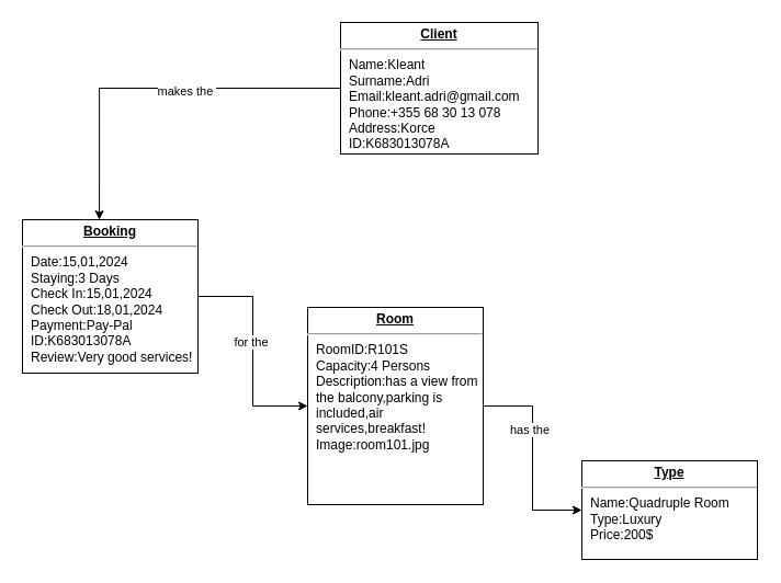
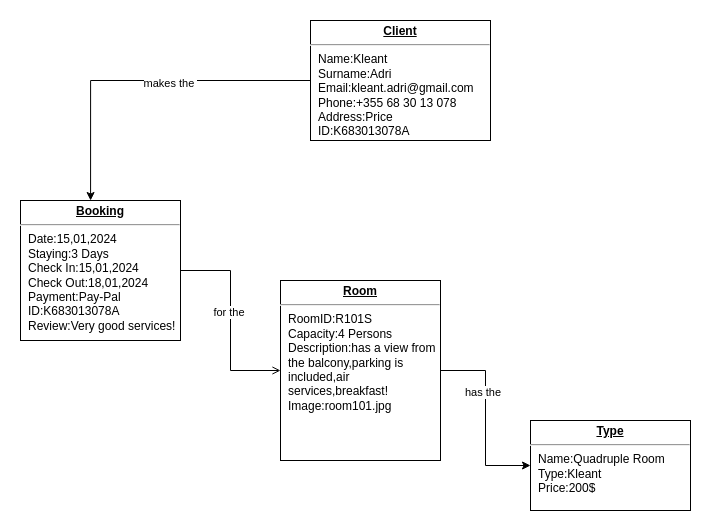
  <mxCell id="0" />
  <mxCell id="1" parent="0" />
- <mxCell id="2" value="&lt;p style=&quot;margin:0px;margin-top:4px;text-align:center;text-decoration:underline;&quot;&gt;&lt;b&gt;Client&lt;/b&gt;&lt;/p&gt;&lt;hr&gt;&lt;p style=&quot;margin:0px;margin-left:8px;&quot;&gt;Name:Kleant&lt;/p&gt;&lt;p style=&quot;margin:0px;margin-left:8px;&quot;&gt;Surname:Adri&lt;/p&gt;&lt;p style=&quot;margin:0px;margin-left:8px;&quot;&gt;Email:kleant.adri@gmail.com&lt;/p&gt;&lt;p style=&quot;margin:0px;margin-left:8px;&quot;&gt;Phone:+355 68 30 13 078&lt;/p&gt;&lt;p style=&quot;margin:0px;margin-left:8px;&quot;&gt;Address:Korce&lt;/p&gt;&lt;p style=&quot;margin:0px;margin-left:8px;&quot;&gt;ID:K683013078A&lt;/p&gt;" style="verticalAlign=top;align=left;overflow=fill;fontSize=12;fontFamily=Helvetica;html=1;whiteSpace=wrap;" vertex="1" parent="1"><mxGeometry x="310" y="20" width="180" height="120" as="geometry" /></mxCell>
- <mxCell id="3" style="edgeStyle=orthogonalEdgeStyle;rounded=0;orthogonalLoop=1;jettySize=auto;html=1;exitX=1;exitY=0.5;exitDx=0;exitDy=0;entryX=0;entryY=0.5;entryDx=0;entryDy=0;" edge="1" parent="1" source="5" target="10"><mxGeometry relative="1" as="geometry" /></mxCell>
+ <mxCell id="2" value="&lt;p style=&quot;margin:0px;margin-top:4px;text-align:center;text-decoration:underline;&quot;&gt;&lt;b&gt;Client&lt;/b&gt;&lt;/p&gt;&lt;hr&gt;&lt;p style=&quot;margin:0px;margin-left:8px;&quot;&gt;Name:Kleant&lt;/p&gt;&lt;p style=&quot;margin:0px;margin-left:8px;&quot;&gt;Surname:Adri&lt;/p&gt;&lt;p style=&quot;margin:0px;margin-left:8px;&quot;&gt;Email:kleant.adri@gmail.com&lt;/p&gt;&lt;p style=&quot;margin:0px;margin-left:8px;&quot;&gt;Phone:+355 68 30 13 078&lt;/p&gt;&lt;p style=&quot;margin:0px;margin-left:8px;&quot;&gt;Address:Price&lt;/p&gt;&lt;p style=&quot;margin:0px;margin-left:8px;&quot;&gt;ID:K683013078A&lt;/p&gt;" style="verticalAlign=top;align=left;overflow=fill;fontSize=12;fontFamily=Helvetica;html=1;whiteSpace=wrap;" vertex="1" parent="1"><mxGeometry x="310" y="20" width="180" height="120" as="geometry" /></mxCell>
+ <mxCell id="3" style="edgeStyle=orthogonalEdgeStyle;rounded=0;orthogonalLoop=1;jettySize=auto;html=1;exitX=1;exitY=0.5;exitDx=0;exitDy=0;entryX=0;entryY=0.5;entryDx=0;entryDy=0;endArrow=open;" edge="1" parent="1" source="5" target="10"><mxGeometry relative="1" as="geometry" /></mxCell>
  <mxCell id="4" value="for the&amp;nbsp;" style="edgeLabel;html=1;align=center;verticalAlign=middle;resizable=0;points=[];" vertex="1" connectable="0" parent="3"><mxGeometry x="-0.087" y="-1" relative="1" as="geometry"><mxPoint as="offset" /></mxGeometry></mxCell>
  <mxCell id="5" value="&lt;p style=&quot;margin:0px;margin-top:4px;text-align:center;text-decoration:underline;&quot;&gt;&lt;b&gt;Booking&lt;/b&gt;&lt;/p&gt;&lt;hr&gt;&lt;p style=&quot;margin:0px;margin-left:8px;&quot;&gt;Date:15,01,2024&lt;/p&gt;&lt;p style=&quot;margin:0px;margin-left:8px;&quot;&gt;Staying:3 Days&lt;/p&gt;&lt;p style=&quot;margin:0px;margin-left:8px;&quot;&gt;Check In:15,01,2024&lt;/p&gt;&lt;p style=&quot;margin:0px;margin-left:8px;&quot;&gt;Check Out:18,01,2024&lt;/p&gt;&lt;p style=&quot;margin:0px;margin-left:8px;&quot;&gt;Payment:Pay-Pal&lt;/p&gt;&lt;p style=&quot;margin:0px;margin-left:8px;&quot;&gt;ID:K683013078A&lt;/p&gt;&lt;p style=&quot;margin:0px;margin-left:8px;&quot;&gt;Review:Very good services!&lt;/p&gt;&lt;p style=&quot;margin:0px;margin-left:8px;&quot;&gt;&lt;br&gt;&lt;/p&gt;" style="verticalAlign=top;align=left;overflow=fill;fontSize=12;fontFamily=Helvetica;html=1;whiteSpace=wrap;" vertex="1" parent="1"><mxGeometry x="20" y="200" width="160" height="140" as="geometry" /></mxCell>
  <mxCell id="6" style="edgeStyle=orthogonalEdgeStyle;rounded=0;orthogonalLoop=1;jettySize=auto;html=1;exitX=0;exitY=0.5;exitDx=0;exitDy=0;entryX=0.438;entryY=0;entryDx=0;entryDy=0;entryPerimeter=0;" edge="1" parent="1" source="2" target="5"><mxGeometry relative="1" as="geometry" /></mxCell>
  <mxCell id="7" value="makes the&amp;nbsp;" style="edgeLabel;html=1;align=center;verticalAlign=middle;resizable=0;points=[];" vertex="1" connectable="0" parent="6"><mxGeometry x="-0.169" y="2" relative="1" as="geometry"><mxPoint as="offset" /></mxGeometry></mxCell>
  <mxCell id="8" style="edgeStyle=orthogonalEdgeStyle;rounded=0;orthogonalLoop=1;jettySize=auto;html=1;exitX=1;exitY=0.5;exitDx=0;exitDy=0;entryX=0;entryY=0.5;entryDx=0;entryDy=0;" edge="1" parent="1" source="10" target="11"><mxGeometry relative="1" as="geometry" /></mxCell>
  <mxCell id="9" value="has the&amp;nbsp;" style="edgeLabel;html=1;align=center;verticalAlign=middle;resizable=0;points=[];" vertex="1" connectable="0" parent="8"><mxGeometry x="-0.289" y="-2" relative="1" as="geometry"><mxPoint as="offset" /></mxGeometry></mxCell>
  <mxCell id="10" value="&lt;p style=&quot;margin:0px;margin-top:4px;text-align:center;text-decoration:underline;&quot;&gt;&lt;b&gt;Room&lt;/b&gt;&lt;/p&gt;&lt;hr&gt;&lt;p style=&quot;margin:0px;margin-left:8px;&quot;&gt;RoomID:R101S&lt;/p&gt;&lt;p style=&quot;margin:0px;margin-left:8px;&quot;&gt;Capacity:4 Persons&lt;/p&gt;&lt;p style=&quot;margin:0px;margin-left:8px;&quot;&gt;Description:has a view from the balcony,parking is included,air services,breakfast!&lt;/p&gt;&lt;p style=&quot;margin:0px;margin-left:8px;&quot;&gt;Image:room101.jpg&lt;/p&gt;" style="verticalAlign=top;align=left;overflow=fill;fontSize=12;fontFamily=Helvetica;html=1;whiteSpace=wrap;" vertex="1" parent="1"><mxGeometry x="280" y="280" width="160" height="180" as="geometry" /></mxCell>
- <mxCell id="11" value="&lt;p style=&quot;margin:0px;margin-top:4px;text-align:center;text-decoration:underline;&quot;&gt;&lt;b&gt;Type&lt;/b&gt;&lt;/p&gt;&lt;hr&gt;&lt;p style=&quot;margin:0px;margin-left:8px;&quot;&gt;Name:Quadruple Room&lt;/p&gt;&lt;p style=&quot;margin:0px;margin-left:8px;&quot;&gt;Type:Luxury&lt;/p&gt;&lt;p style=&quot;margin:0px;margin-left:8px;&quot;&gt;Price:200$&lt;/p&gt;" style="verticalAlign=top;align=left;overflow=fill;fontSize=12;fontFamily=Helvetica;html=1;whiteSpace=wrap;" vertex="1" parent="1"><mxGeometry x="530" y="420" width="160" height="90" as="geometry" /></mxCell>
+ <mxCell id="11" value="&lt;p style=&quot;margin:0px;margin-top:4px;text-align:center;text-decoration:underline;&quot;&gt;&lt;b&gt;Type&lt;/b&gt;&lt;/p&gt;&lt;hr&gt;&lt;p style=&quot;margin:0px;margin-left:8px;&quot;&gt;Name:Quadruple Room&lt;/p&gt;&lt;p style=&quot;margin:0px;margin-left:8px;&quot;&gt;Type:Kleant&lt;/p&gt;&lt;p style=&quot;margin:0px;margin-left:8px;&quot;&gt;Price:200$&lt;/p&gt;" style="verticalAlign=top;align=left;overflow=fill;fontSize=12;fontFamily=Helvetica;html=1;whiteSpace=wrap;" vertex="1" parent="1"><mxGeometry x="530" y="420" width="160" height="90" as="geometry" /></mxCell>
